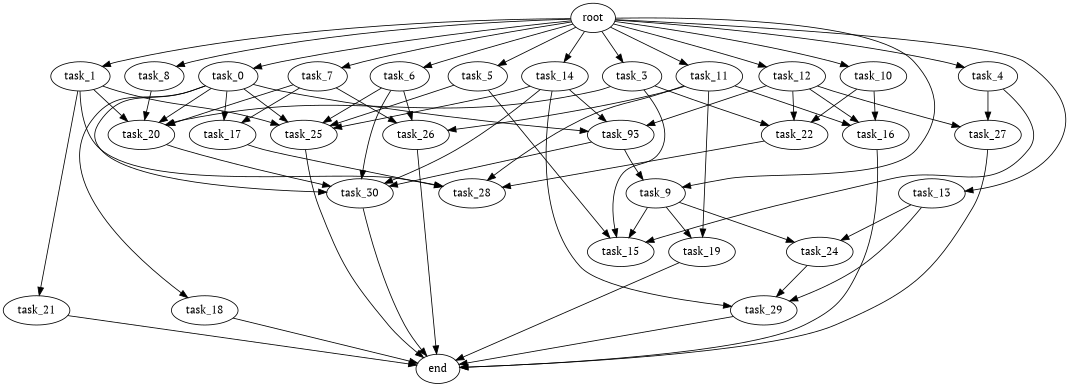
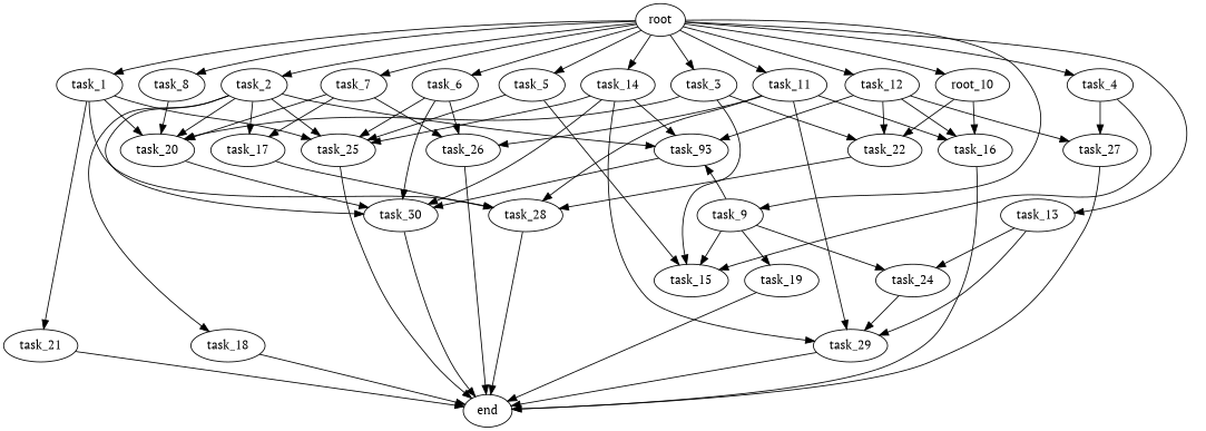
  digraph {
    fontname="PT Serif"
    node [fontname="PT Serif"]
    edge [fontname="PT Serif"]
    root
    task_1
-   task_2 [label=task_0]
+   task_2
    task_3
    task_4
    task_5
    task_6
    task_7
    task_8
    task_9
-   task_10
+   task_10 [label=root_10]
    task_11
    task_12
    task_13
    task_14
    task_20
    task_21
    task_25
    task_28
    task_17
    task_18
    n22 [label=task_93]
    task_30
    task_15
    task_22
    task_27
    task_26
    task_19
    task_24
    task_16
    task_29
    end
    root -> task_1
    root -> task_2
    root -> task_3
    root -> task_4
    root -> task_5
    root -> task_6
    root -> task_7
    root -> task_8
    root -> task_9
    root -> task_10
    root -> task_11
    root -> task_12
    root -> task_13
    root -> task_14
    task_1 -> task_20
    task_1 -> task_21
    task_1 -> task_25
    task_1 -> task_28
    task_2 -> task_20
    task_2 -> task_25
    task_2 -> task_17
    task_2 -> task_18
    task_2 -> n22
    task_2 -> task_30
    task_3 -> task_20
    task_3 -> task_15
    task_3 -> task_22
    task_4 -> task_15
    task_4 -> task_27
    task_5 -> task_25
    task_5 -> task_15
    task_6 -> task_25
    task_6 -> task_30
    task_6 -> task_26
    task_7 -> task_20
    task_7 -> task_17
    task_7 -> task_26
    task_8 -> task_20
-   n22 -> task_9
+   task_9 -> n22
    task_9 -> task_15
    task_9 -> task_19
    task_9 -> task_24
    task_10 -> task_22
    task_10 -> task_16
    task_11 -> task_28
    task_11 -> task_26
-   task_11 -> task_19
+   task_11 -> task_29
    task_11 -> task_16
    task_12 -> n22
    task_12 -> task_22
    task_12 -> task_27
    task_12 -> task_16
    task_13 -> task_24
    task_13 -> task_29
    task_14 -> task_25
    task_14 -> n22
    task_14 -> task_30
    task_14 -> task_29
    task_20 -> task_30
    task_21 -> end
    task_25 -> end
+   task_28 -> end
    task_17 -> task_28
    task_18 -> end
    n22 -> task_30
    task_30 -> end
    task_22 -> task_28
    task_27 -> end
    task_26 -> end
    task_19 -> end
    task_24 -> task_29
    task_16 -> end
    task_29 -> end
  }
